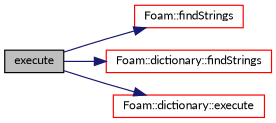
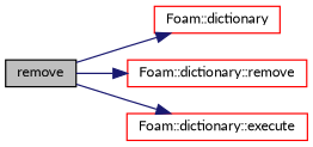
  digraph {
    fontname=Lato
    rankdir=LR
    node [color=red fontname=Lato fontsize=10 shape=record]
    edge [color=midnightblue fontname=Lato fontsize=10 labelfontname=Helvetica labelfontsize=10 style=solid]
-   n1 [color=black fillcolor=grey75 fontcolor=black height=0.2 label=execute style=filled width=0.4]
-   n2 [height=0.2 label="Foam::findStrings" width=0.4]
-   n3 [height=0.2 label="Foam::dictionary::findStrings" width=0.4]
+   n1 [color=black fillcolor=grey75 fontcolor=black height=0.2 label=remove style=filled width=0.4]
+   n2 [height=0.2 label="Foam::dictionary" width=0.4]
+   n3 [height=0.2 label="Foam::dictionary::remove" width=0.4]
    n4 [height=0.2 label="Foam::dictionary::execute" width=0.4]
    n1 -> n2
    n1 -> n3
    n1 -> n4
  }
